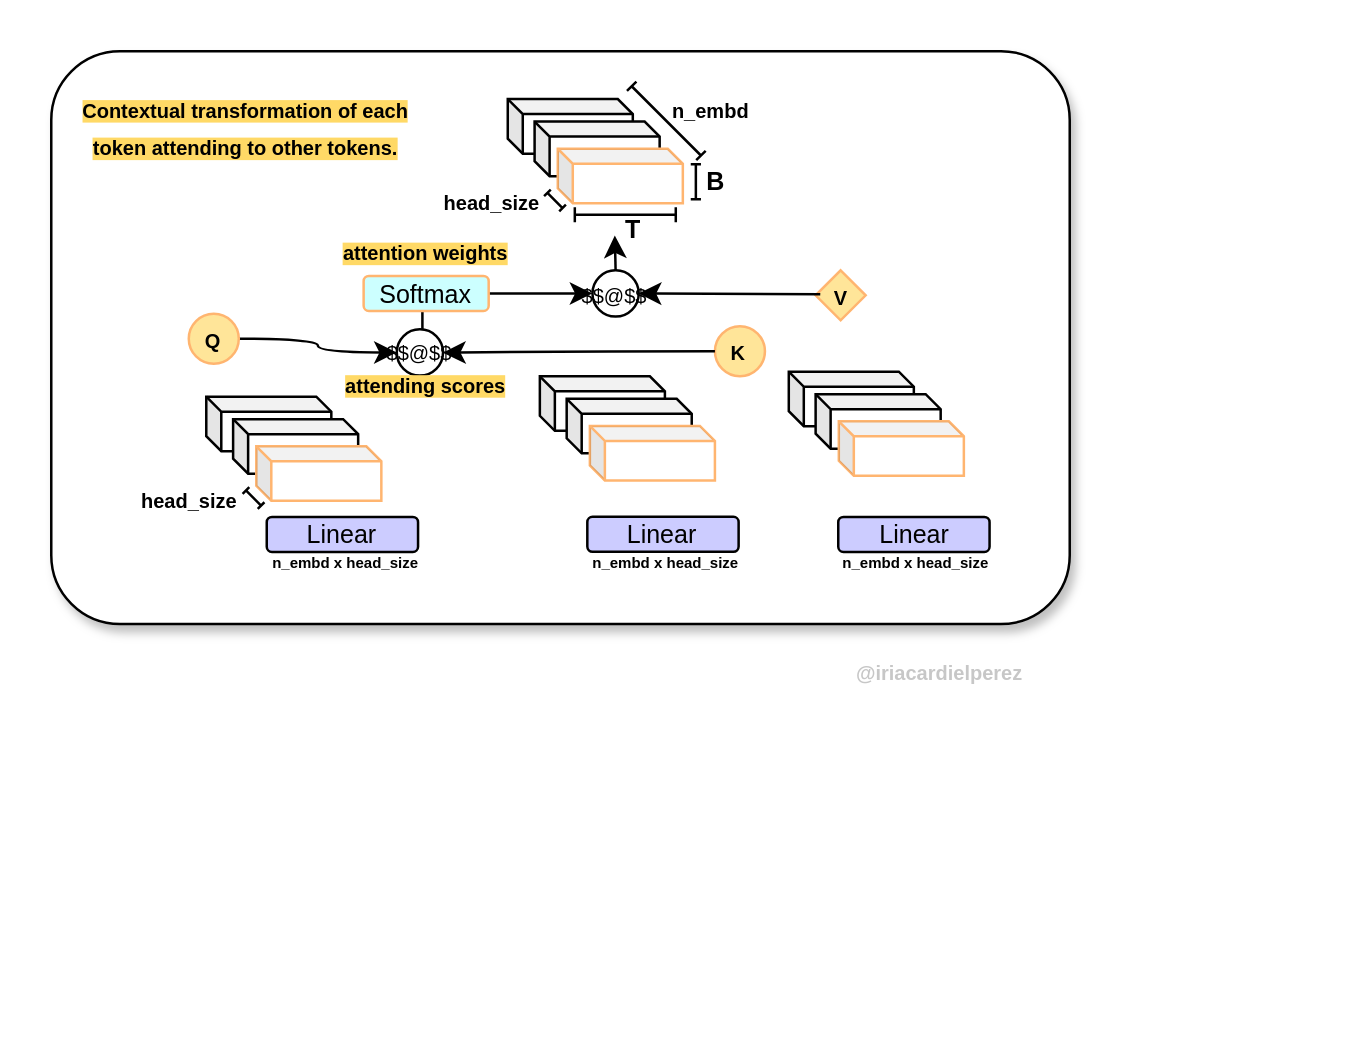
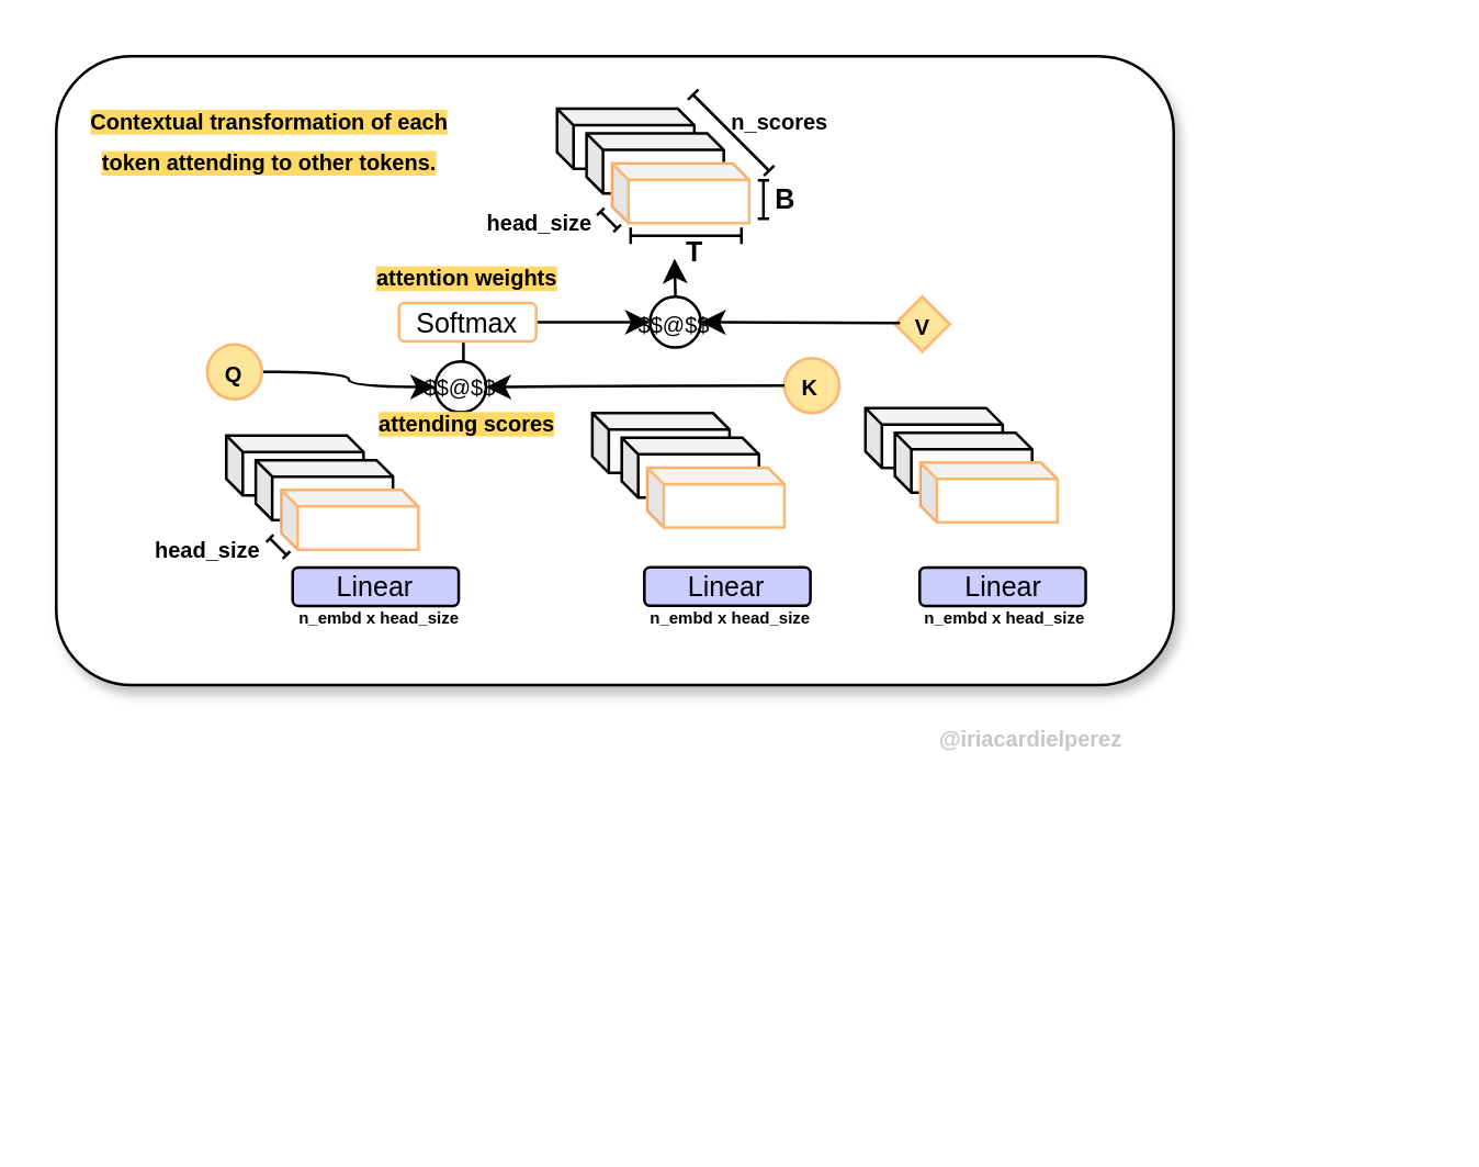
  <mxCell id="0" />
  <mxCell id="1" parent="0" />
  <mxCell id="2" value="" style="edgeStyle=orthogonalEdgeStyle;curved=1;rounded=0;orthogonalLoop=1;jettySize=auto;html=1;entryX=0.47;entryY=1.071;entryDx=0;entryDy=0;entryPerimeter=0;" parent="1" edge="1"><mxGeometry relative="1" as="geometry"><mxPoint x="516.31" y="402.28" as="sourcePoint" /></mxGeometry></mxCell>
  <mxCell id="3" value="&lt;b style=&quot;&quot;&gt;&lt;font style=&quot;font-size: 8px; color: rgb(199, 199, 199);&quot;&gt;@iriacardielperez&lt;/font&gt;&lt;/b&gt;" style="text;html=1;align=center;verticalAlign=middle;whiteSpace=wrap;rounded=0;rotation=0;" parent="1" vertex="1"><mxGeometry x="300.93" y="246" width="148.77" height="43" as="geometry" /></mxCell>
  <mxCell id="4" value="" style="rounded=1;whiteSpace=wrap;html=1;shadow=1;arcSize=12;" vertex="1" parent="1"><mxGeometry x="20" y="20" width="407.23" height="229" as="geometry" /></mxCell>
  <mxCell id="5" value="" style="shape=cube;whiteSpace=wrap;html=1;boundedLbl=1;backgroundOutline=1;darkOpacity=0.05;darkOpacity2=0.1;size=6;direction=east;rotation=0;" vertex="1" parent="1"><mxGeometry x="215.36" y="149.94" width="50" height="21.81" as="geometry" /></mxCell>
  <mxCell id="6" value="" style="shape=cube;whiteSpace=wrap;html=1;boundedLbl=1;backgroundOutline=1;darkOpacity=0.05;darkOpacity2=0.1;size=6;direction=east;rotation=0;" vertex="1" parent="1"><mxGeometry x="226.09" y="158.93" width="50" height="21.81" as="geometry" /></mxCell>
  <mxCell id="7" value="" style="shape=cube;whiteSpace=wrap;html=1;boundedLbl=1;backgroundOutline=1;darkOpacity=0.05;darkOpacity2=0.1;size=6;direction=east;rotation=0;strokeColor=#FFB570;" vertex="1" parent="1"><mxGeometry x="235.36" y="169.79" width="50" height="21.81" as="geometry" /></mxCell>
  <mxCell id="8" value="" style="shape=cube;whiteSpace=wrap;html=1;boundedLbl=1;backgroundOutline=1;darkOpacity=0.05;darkOpacity2=0.1;size=6;direction=east;rotation=0;" vertex="1" parent="1"><mxGeometry x="314.9" y="148.09" width="50" height="21.81" as="geometry" /></mxCell>
  <mxCell id="9" value="" style="shape=cube;whiteSpace=wrap;html=1;boundedLbl=1;backgroundOutline=1;darkOpacity=0.05;darkOpacity2=0.1;size=6;direction=east;rotation=0;" vertex="1" parent="1"><mxGeometry x="325.63" y="157.08" width="50" height="21.81" as="geometry" /></mxCell>
  <mxCell id="10" value="" style="shape=cube;whiteSpace=wrap;html=1;boundedLbl=1;backgroundOutline=1;darkOpacity=0.05;darkOpacity2=0.1;size=6;direction=east;rotation=0;strokeColor=#FFB570;" vertex="1" parent="1"><mxGeometry x="334.9" y="167.94" width="50" height="21.81" as="geometry" /></mxCell>
  <mxCell id="11" value="&lt;font style=&quot;font-size: 8px;&quot;&gt;&lt;b style=&quot;&quot;&gt;V&lt;/b&gt;&lt;/font&gt;" style="rhombus;whiteSpace=wrap;html=1;fillColor=#FFE599;align=center;strokeColor=#FFB570;" vertex="1" parent="1"><mxGeometry x="325.63" y="107.57" width="20" height="20" as="geometry" /></mxCell>
  <mxCell id="12" value="&lt;font style=&quot;font-size: 8px;&quot;&gt;$$@$$&lt;/font&gt;" style="ellipse;whiteSpace=wrap;html=1;align=center;" vertex="1" parent="1"><mxGeometry x="236.4" y="107.57" width="18.5" height="18.5" as="geometry" /></mxCell>
  <mxCell id="13" style="edgeStyle=orthogonalEdgeStyle;curved=1;rounded=0;orthogonalLoop=1;jettySize=auto;html=1;entryX=0;entryY=0.5;entryDx=0;entryDy=0;exitX=1;exitY=0.5;exitDx=0;exitDy=0;" edge="1" parent="1" source="32" target="12"><mxGeometry relative="1" as="geometry"><mxPoint x="114.9" y="148.68" as="sourcePoint" /><mxPoint x="167.9" y="148.68" as="targetPoint" /></mxGeometry></mxCell>
  <mxCell id="14" value="" style="edgeStyle=orthogonalEdgeStyle;curved=1;rounded=0;orthogonalLoop=1;jettySize=auto;html=1;exitX=0.5;exitY=0;exitDx=0;exitDy=0;" edge="1" parent="1" source="12"><mxGeometry relative="1" as="geometry"><mxPoint x="245.33" y="93.63" as="targetPoint" /><mxPoint x="345.9" y="130.68" as="sourcePoint" /></mxGeometry></mxCell>
  <mxCell id="15" value="" style="shape=crossbar;whiteSpace=wrap;html=1;rounded=1;direction=south;" vertex="1" parent="1"><mxGeometry x="275.7" y="65.14" width="4.08" height="14" as="geometry" /></mxCell>
  <mxCell id="16" value="" style="shape=crossbar;whiteSpace=wrap;html=1;rounded=1;direction=south;rotation=-45;" vertex="1" parent="1"><mxGeometry x="219.53" y="75.36" width="3.77" height="8.56" as="geometry" /></mxCell>
  <mxCell id="17" value="&lt;span style=&quot;font-size: 10px;&quot;&gt;&lt;b&gt;B&lt;/b&gt;&lt;/span&gt;" style="text;html=1;align=center;verticalAlign=middle;whiteSpace=wrap;rounded=0;" vertex="1" parent="1"><mxGeometry x="276.27" y="57.14" width="19.54" height="30" as="geometry" /></mxCell>
  <mxCell id="18" value="&lt;b style=&quot;&quot;&gt;&lt;font style=&quot;font-size: 8px;&quot;&gt;head_size&lt;/font&gt;&lt;/b&gt;" style="text;html=1;align=center;verticalAlign=middle;whiteSpace=wrap;rounded=0;" vertex="1" parent="1"><mxGeometry x="176.65" y="72.14" width="39.11" height="15" as="geometry" /></mxCell>
  <mxCell id="19" value="" style="shape=crossbar;whiteSpace=wrap;html=1;rounded=1;direction=south;rotation=-90;" vertex="1" parent="1"><mxGeometry x="246.53" y="65.14" width="6" height="40.37" as="geometry" /></mxCell>
  <mxCell id="20" value="&lt;span style=&quot;font-size: 10px;&quot;&gt;&lt;b&gt;T&lt;/b&gt;&lt;/span&gt;" style="text;html=1;align=center;verticalAlign=middle;whiteSpace=wrap;rounded=0;" vertex="1" parent="1"><mxGeometry x="228.03" y="80.92" width="50" height="20" as="geometry" /></mxCell>
  <mxCell id="21" value="" style="shape=cube;whiteSpace=wrap;html=1;boundedLbl=1;backgroundOutline=1;darkOpacity=0.05;darkOpacity2=0.1;size=6;direction=east;rotation=0;" vertex="1" parent="1"><mxGeometry x="202.53" y="39.11" width="50" height="21.81" as="geometry" /></mxCell>
  <mxCell id="22" value="" style="shape=crossbar;whiteSpace=wrap;html=1;rounded=1;direction=south;rotation=-45;" vertex="1" parent="1"><mxGeometry x="263.26" y="28.23" width="5.34" height="39.16" as="geometry" /></mxCell>
- <mxCell id="23" value="&lt;b style=&quot;&quot;&gt;&lt;font style=&quot;font-size: 8px;&quot;&gt;n_embd&lt;/font&gt;&lt;/b&gt;" style="text;html=1;align=center;verticalAlign=middle;whiteSpace=wrap;rounded=0;" vertex="1" parent="1"><mxGeometry x="243.88" y="35.23" width="80" height="15" as="geometry" /></mxCell>
+ <mxCell id="23" value="&lt;b style=&quot;&quot;&gt;&lt;font style=&quot;font-size: 8px;&quot;&gt;n_scores&lt;/font&gt;&lt;/b&gt;" style="text;html=1;align=center;verticalAlign=middle;whiteSpace=wrap;rounded=0;" vertex="1" parent="1"><mxGeometry x="243.88" y="35.23" width="80" height="15" as="geometry" /></mxCell>
  <mxCell id="24" value="" style="shape=cube;whiteSpace=wrap;html=1;boundedLbl=1;backgroundOutline=1;darkOpacity=0.05;darkOpacity2=0.1;size=6;direction=east;rotation=0;" vertex="1" parent="1"><mxGeometry x="213.26" y="48.1" width="50" height="21.81" as="geometry" /></mxCell>
  <mxCell id="25" value="" style="shape=cube;whiteSpace=wrap;html=1;boundedLbl=1;backgroundOutline=1;darkOpacity=0.05;darkOpacity2=0.1;size=6;direction=east;rotation=0;strokeColor=#FFB570;" vertex="1" parent="1"><mxGeometry x="222.53" y="58.96" width="50" height="21.81" as="geometry" /></mxCell>
  <mxCell id="26" style="edgeStyle=orthogonalEdgeStyle;curved=1;rounded=0;orthogonalLoop=1;jettySize=auto;html=1;entryX=0;entryY=0.5;entryDx=0;entryDy=0;" edge="1" parent="1" source="27" target="31"><mxGeometry relative="1" as="geometry" /></mxCell>
  <mxCell id="27" value="&lt;font style=&quot;font-size: 8px;&quot;&gt;&lt;b style=&quot;&quot;&gt;Q&lt;/b&gt;&lt;/font&gt;" style="ellipse;whiteSpace=wrap;html=1;fillColor=#FFE599;align=center;strokeColor=#FFB570;" vertex="1" parent="1"><mxGeometry x="74.98" y="124.94" width="20" height="20" as="geometry" /></mxCell>
  <mxCell id="28" value="&lt;font style=&quot;font-size: 8px;&quot;&gt;&lt;b style=&quot;&quot;&gt;K&lt;/b&gt;&lt;/font&gt;" style="ellipse;whiteSpace=wrap;html=1;fillColor=#FFE599;align=center;strokeColor=#FFB570;" vertex="1" parent="1"><mxGeometry x="285.36" y="129.94" width="20" height="20" as="geometry" /></mxCell>
  <mxCell id="29" value="" style="edgeStyle=orthogonalEdgeStyle;curved=1;rounded=0;orthogonalLoop=1;jettySize=auto;html=1;" edge="1" parent="1" source="28" target="31"><mxGeometry relative="1" as="geometry"><mxPoint x="164.9" y="91.82" as="targetPoint" /><mxPoint x="229.9" y="127.82" as="sourcePoint" /></mxGeometry></mxCell>
  <mxCell id="30" value="" style="edgeStyle=orthogonalEdgeStyle;curved=1;rounded=0;orthogonalLoop=1;jettySize=auto;html=1;entryX=0.47;entryY=1.071;entryDx=0;entryDy=0;entryPerimeter=0;" edge="1" parent="1" source="31" target="32"><mxGeometry relative="1" as="geometry"><Array as="points"><mxPoint x="167.9" y="107.68" /></Array></mxGeometry></mxCell>
  <mxCell id="31" value="&lt;font style=&quot;font-size: 8px;&quot;&gt;$$@$$&lt;/font&gt;" style="ellipse;whiteSpace=wrap;html=1;align=center;" vertex="1" parent="1"><mxGeometry x="158.15" y="131.16" width="18.5" height="18.5" as="geometry" /></mxCell>
- <mxCell id="32" value="&lt;font style=&quot;font-size: 10px;&quot;&gt;Softmax&lt;/font&gt;" style="rounded=1;whiteSpace=wrap;html=1;fillColor=#CCFFFF;strokeColor=#FFB570;" vertex="1" parent="1"><mxGeometry x="144.9" y="109.82" width="50" height="14" as="geometry" /></mxCell>
+ <mxCell id="32" value="&lt;font style=&quot;font-size: 10px;&quot;&gt;Softmax&lt;/font&gt;" style="rounded=1;whiteSpace=wrap;html=1;fillColor=#ffffff;strokeColor=#FFB570;" vertex="1" parent="1"><mxGeometry x="144.9" y="109.82" width="50" height="14" as="geometry" /></mxCell>
  <mxCell id="33" value="" style="edgeStyle=orthogonalEdgeStyle;curved=1;rounded=0;orthogonalLoop=1;jettySize=auto;html=1;entryX=1;entryY=0.5;entryDx=0;entryDy=0;exitX=0.093;exitY=0.476;exitDx=0;exitDy=0;exitPerimeter=0;" edge="1" parent="1" source="11" target="12"><mxGeometry relative="1" as="geometry"><mxPoint x="272.63" y="114.68" as="targetPoint" /><mxPoint x="325.63" y="115.68" as="sourcePoint" /></mxGeometry></mxCell>
  <mxCell id="34" value="" style="shape=crossbar;whiteSpace=wrap;html=1;rounded=1;direction=south;rotation=-45;" vertex="1" parent="1"><mxGeometry x="98.98" y="194.33" width="3.77" height="8.56" as="geometry" /></mxCell>
  <mxCell id="35" value="&lt;b style=&quot;&quot;&gt;&lt;font style=&quot;font-size: 8px;&quot;&gt;head_size&lt;/font&gt;&lt;/b&gt;" style="text;html=1;align=center;verticalAlign=middle;whiteSpace=wrap;rounded=0;" vertex="1" parent="1"><mxGeometry x="56.1" y="191.11" width="39.11" height="15" as="geometry" /></mxCell>
  <mxCell id="36" value="" style="shape=cube;whiteSpace=wrap;html=1;boundedLbl=1;backgroundOutline=1;darkOpacity=0.05;darkOpacity2=0.1;size=6;direction=east;rotation=0;" vertex="1" parent="1"><mxGeometry x="81.98" y="158.08" width="50" height="21.81" as="geometry" /></mxCell>
  <mxCell id="37" value="" style="shape=cube;whiteSpace=wrap;html=1;boundedLbl=1;backgroundOutline=1;darkOpacity=0.05;darkOpacity2=0.1;size=6;direction=east;rotation=0;" vertex="1" parent="1"><mxGeometry x="92.71" y="167.07" width="50" height="21.81" as="geometry" /></mxCell>
  <mxCell id="38" value="" style="shape=cube;whiteSpace=wrap;html=1;boundedLbl=1;backgroundOutline=1;darkOpacity=0.05;darkOpacity2=0.1;size=6;direction=east;rotation=0;strokeColor=#FFB570;" vertex="1" parent="1"><mxGeometry x="101.98" y="177.93" width="50" height="21.81" as="geometry" /></mxCell>
  <mxCell id="39" value="&lt;font style=&quot;font-size: 10px;&quot;&gt;Linear&lt;/font&gt;" style="rounded=1;whiteSpace=wrap;html=1;fillColor=#CCCCFF;" vertex="1" parent="1"><mxGeometry x="106.16" y="206.18" width="60.5" height="14" as="geometry" /></mxCell>
  <mxCell id="40" value="&lt;b style=&quot;&quot;&gt;&lt;font style=&quot;font-size: 6px;&quot;&gt;n_embd x head_size&lt;/font&gt;&lt;/b&gt;" style="text;html=1;align=center;verticalAlign=middle;whiteSpace=wrap;rounded=0;" vertex="1" parent="1"><mxGeometry x="102.75" y="215.68" width="70" height="15" as="geometry" /></mxCell>
  <mxCell id="41" value="&lt;b style=&quot;&quot;&gt;&lt;font style=&quot;font-size: 8px; background-color: rgb(255, 217, 102);&quot;&gt;attending scores&lt;/font&gt;&lt;/b&gt;" style="text;html=1;align=center;verticalAlign=middle;whiteSpace=wrap;rounded=0;" vertex="1" parent="1"><mxGeometry x="134.08" y="145.8" width="71.65" height="15" as="geometry" /></mxCell>
  <mxCell id="42" value="&lt;b style=&quot;&quot;&gt;&lt;font style=&quot;font-size: 8px; background-color: rgb(255, 217, 102);&quot;&gt;attention weights&lt;/font&gt;&lt;/b&gt;" style="text;html=1;align=center;verticalAlign=middle;whiteSpace=wrap;rounded=0;" vertex="1" parent="1"><mxGeometry x="134.08" y="92.57" width="71.65" height="15" as="geometry" /></mxCell>
  <mxCell id="43" value="&lt;font style=&quot;font-size: 10px;&quot;&gt;Linear&lt;/font&gt;" style="rounded=1;whiteSpace=wrap;html=1;fillColor=#CCCCFF;" vertex="1" parent="1"><mxGeometry x="234.34" y="206.11" width="60.5" height="14" as="geometry" /></mxCell>
  <mxCell id="44" value="&lt;b style=&quot;&quot;&gt;&lt;font style=&quot;font-size: 6px;&quot;&gt;n_embd x head_size&lt;/font&gt;&lt;/b&gt;" style="text;html=1;align=center;verticalAlign=middle;whiteSpace=wrap;rounded=0;" vertex="1" parent="1"><mxGeometry x="230.93" y="215.61" width="70" height="15" as="geometry" /></mxCell>
  <mxCell id="45" value="&lt;font style=&quot;font-size: 10px;&quot;&gt;Linear&lt;/font&gt;" style="rounded=1;whiteSpace=wrap;html=1;fillColor=#CCCCFF;" vertex="1" parent="1"><mxGeometry x="334.68" y="206.18" width="60.5" height="14" as="geometry" /></mxCell>
  <mxCell id="46" value="&lt;b style=&quot;&quot;&gt;&lt;font style=&quot;font-size: 6px;&quot;&gt;n_embd x head_size&lt;/font&gt;&lt;/b&gt;" style="text;html=1;align=center;verticalAlign=middle;whiteSpace=wrap;rounded=0;" vertex="1" parent="1"><mxGeometry x="331.27" y="215.68" width="70" height="15" as="geometry" /></mxCell>
  <mxCell id="47" value="&lt;b style=&quot;&quot;&gt;&lt;font style=&quot;font-size: 8px; background-color: rgb(255, 217, 102);&quot;&gt;Contextual transformation of each token attending to other tokens.&lt;/font&gt;&lt;/b&gt;&lt;div&gt;&lt;b style=&quot;&quot;&gt;&lt;font style=&quot;font-size: 8px; background-color: rgb(255, 217, 102);&quot;&gt;&lt;br&gt;&lt;/font&gt;&lt;/b&gt;&lt;/div&gt;&lt;div&gt;&lt;br&gt;&lt;/div&gt;&lt;div&gt;&lt;b style=&quot;&quot;&gt;&lt;font style=&quot;font-size: 8px; background-color: rgb(255, 217, 102);&quot;&gt;&lt;br&gt;&lt;/font&gt;&lt;/b&gt;&lt;/div&gt;&lt;div&gt;&lt;br&gt;&lt;/div&gt;" style="text;html=1;align=center;verticalAlign=middle;whiteSpace=wrap;rounded=0;" vertex="1" parent="1"><mxGeometry x="27" y="57.14" width="142.06" height="42.89" as="geometry" /></mxCell>
